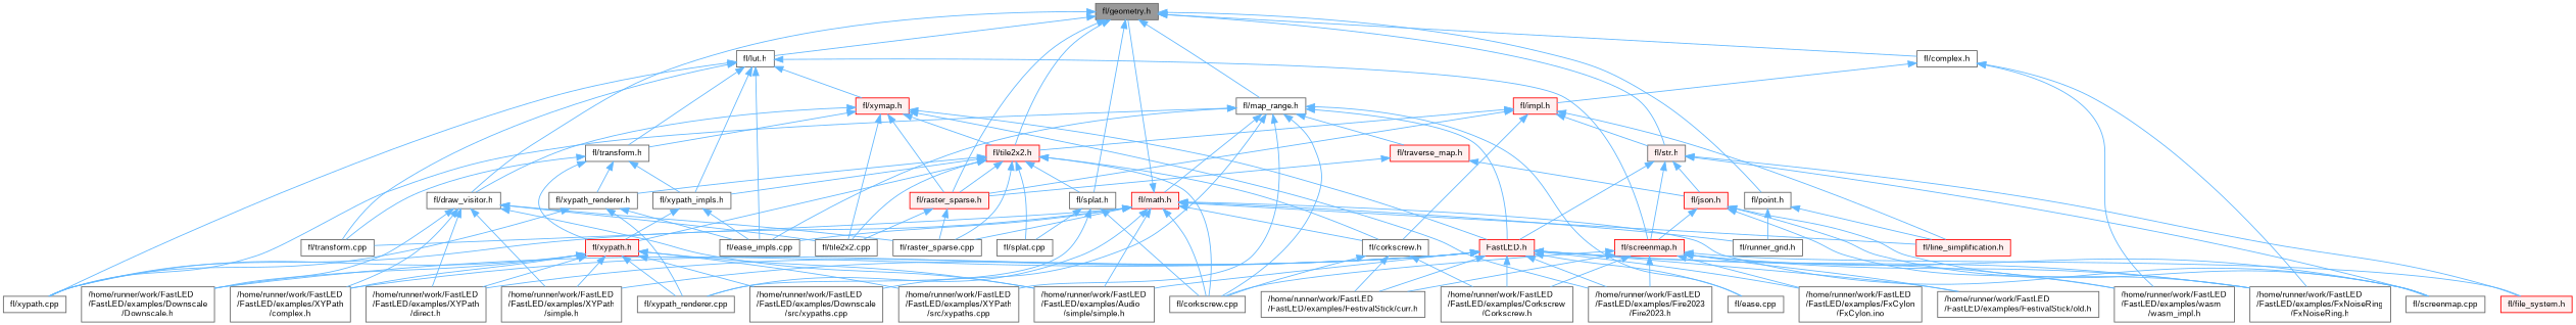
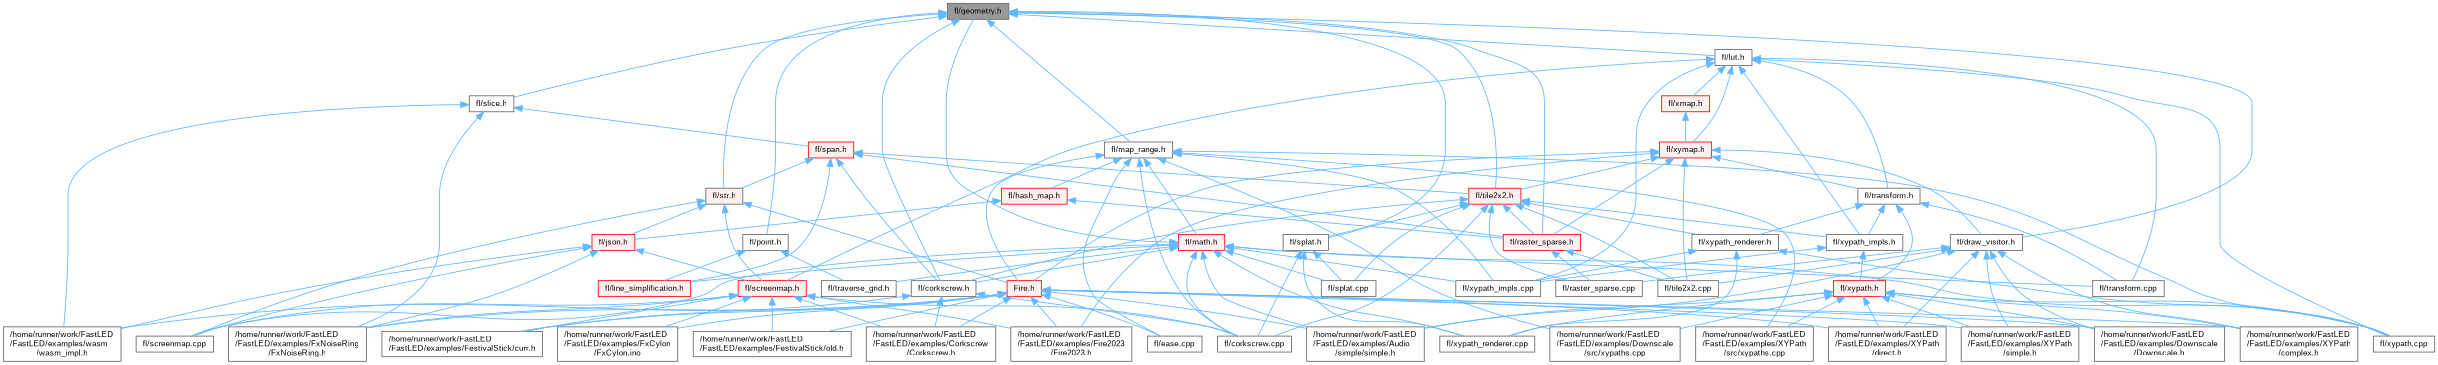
  digraph {
    fontname="Liberation Sans"
    node [color=grey40 fillcolor=white fontname="Liberation Sans" fontsize=10 shape=box style=filled]
    edge [color=steelblue1 dir=back fontname="Liberation Sans" fontsize=10 labelfontname=Helvetica labelfontsize=10 style=solid]
    n1 [color=gray40 fillcolor=grey60 fontcolor=black height=0.2 label="fl/geometry.h" width=0.4]
    n2 [height=0.2 label="fl/corkscrew.h" width=0.4]
    n3 [height=0.2 label="fl/draw_visitor.h" width=0.4]
    n4 [height=0.2 label="fl/lut.h" width=0.4]
    n5 [color=red fillcolor="#FFF0F0" height=0.2 label="fl/raster_sparse.h" width=0.4]
    n6 [color=red fillcolor="#FFF0F0" height=0.2 label="fl/tile2x2.h" width=0.4]
    n7 [height=0.2 label="fl/splat.h" width=0.4]
    n8 [height=0.2 label="fl/map_range.h" width=0.4]
    n9 [height=0.2 label="fl/point.h" width=0.4]
-   n10 [height=0.2 label="fl/complex.h" width=0.4]
+   n10 [height=0.2 label="fl/slice.h" width=0.4]
    n11 [fillcolor="#FFF0F0" height=0.2 label="fl/str.h" width=0.4]
    n12 [height=0.2 label="/home/runner/work/FastLED\l/FastLED/examples/Corkscrew\l/Corkscrew.h" width=0.4]
    n13 [height=0.2 label="/home/runner/work/FastLED\l/FastLED/examples/FestivalStick/curr.h" width=0.4]
    n14 [height=0.2 label="fl/corkscrew.cpp" width=0.4]
    n15 [height=0.2 label="/home/runner/work/FastLED\l/FastLED/examples/Audio\l/simple/simple.h" width=0.4]
    n16 [height=0.2 label="/home/runner/work/FastLED\l/FastLED/examples/Downscale\l/Downscale.h" width=0.4]
    n17 [height=0.2 label="/home/runner/work/FastLED\l/FastLED/examples/XYPath\l/complex.h" width=0.4]
    n18 [height=0.2 label="/home/runner/work/FastLED\l/FastLED/examples/XYPath\l/direct.h" width=0.4]
    n19 [height=0.2 label="/home/runner/work/FastLED\l/FastLED/examples/XYPath\l/simple.h" width=0.4]
    n20 [height=0.2 label="fl/raster_sparse.cpp" width=0.4]
    n21 [height=0.2 label="fl/tile2x2.cpp" width=0.4]
    n22 [color=red fillcolor="#FFF0F0" height=0.2 label="fl/screenmap.h" width=0.4]
    n23 [height=0.2 label="fl/transform.cpp" width=0.4]
    n24 [height=0.2 label="fl/transform.h" width=0.4]
    n25 [height=0.2 label="fl/xypath.cpp" width=0.4]
    n26 [height=0.2 label="fl/xypath_impls.h" width=0.4]
-   n27 [height=0.2 label="fl/ease_impls.cpp" width=0.4]
+   n27 [height=0.2 label="fl/xypath_impls.cpp" width=0.4]
+   n28 [color=red fillcolor="#FFF0F0" height=0.2 label="fl/xmap.h" width=0.4]
    n29 [color=red fillcolor="#FFF0F0" height=0.2 label="fl/xymap.h" width=0.4]
    n30 [color=red fillcolor="#FFF0F0" height=0.2 label="fl/xypath.h" width=0.4]
    n31 [height=0.2 label="fl/xypath_renderer.h" width=0.4]
    n32 [height=0.2 label="fl/splat.cpp" width=0.4]
    n33 [height=0.2 label="fl/xypath_renderer.cpp" width=0.4]
    n34 [height=0.2 label="/home/runner/work/FastLED\l/FastLED/examples/Downscale\l/src/xypaths.cpp" width=0.4]
    n35 [height=0.2 label="/home/runner/work/FastLED\l/FastLED/examples/XYPath\l/src/xypaths.cpp" width=0.4]
-   n36 [color=red fillcolor="#FFF0F0" height=0.2 label="FastLED.h" width=0.4]
+   n36 [color=red fillcolor="#FFF0F0" height=0.2 label="Fire.h" width=0.4]
    n37 [height=0.2 label="fl/ease.cpp" width=0.4]
-   n38 [color=red fillcolor="#FFF0F0" height=0.2 label="fl/traverse_map.h" width=0.4]
+   n38 [color=red fillcolor="#FFF0F0" height=0.2 label="fl/hash_map.h" width=0.4]
    n39 [color=red fillcolor="#FFF0F0" height=0.2 label="fl/math.h" width=0.4]
    n40 [color=red fillcolor="#FFF0F0" height=0.2 label="fl/line_simplification.h" width=0.4]
-   n41 [height=0.2 label="fl/runner_grid.h" width=0.4]
+   n41 [height=0.2 label="fl/traverse_grid.h" width=0.4]
    n42 [height=0.2 label="/home/runner/work/FastLED\l/FastLED/examples/FxNoiseRing\l/FxNoiseRing.h" width=0.4]
    n43 [height=0.2 label="/home/runner/work/FastLED\l/FastLED/examples/wasm\l/wasm_impl.h" width=0.4]
-   n44 [color=red fillcolor="#FFF0F0" height=0.2 label="fl/impl.h" width=0.4]
-   n45 [color=red fillcolor="#FFF0F0" height=0.2 label="fl/file_system.h" width=0.4]
+   n44 [color=red fillcolor="#FFF0F0" height=0.2 label="fl/span.h" width=0.4]
    n46 [height=0.2 label="fl/screenmap.cpp" width=0.4]
    n47 [color=red fillcolor="#FFF0F0" height=0.2 label="fl/json.h" width=0.4]
    n48 [height=0.2 label="/home/runner/work/FastLED\l/FastLED/examples/FestivalStick/old.h" width=0.4]
    n49 [height=0.2 label="/home/runner/work/FastLED\l/FastLED/examples/Fire2023\l/Fire2023.h" width=0.4]
    n50 [height=0.2 label="/home/runner/work/FastLED\l/FastLED/examples/FxCylon\l/FxCylon.ino" width=0.4]
+   n1 -> n2
    n1 -> n3
    n1 -> n4
    n1 -> n5
    n1 -> n6
    n1 -> n7
    n1 -> n8
    n1 -> n9
    n1 -> n10
    n1 -> n11
    n2 -> n12
    n2 -> n13
    n2 -> n14
    n3 -> n15
    n3 -> n16
    n3 -> n17
    n3 -> n18
    n3 -> n19
    n3 -> n20
    n3 -> n21
    n4 -> n22
    n4 -> n23
    n4 -> n24
    n4 -> n25
    n4 -> n26
    n4 -> n27
+   n4 -> n28
    n4 -> n29
    n5 -> n20
    n5 -> n21
    n6 -> n2
    n6 -> n5
    n6 -> n7
    n6 -> n14
    n6 -> n20
    n6 -> n21
    n6 -> n26
-   n6 -> n30
    n6 -> n31
    n6 -> n32
    n7 -> n14
    n7 -> n32
    n7 -> n33
    n8 -> n14
    n8 -> n25
    n8 -> n27
    n8 -> n34
    n8 -> n35
    n8 -> n36
    n8 -> n37
    n8 -> n38
    n8 -> n39
    n9 -> n40
    n9 -> n41
    n10 -> n42
    n10 -> n43
    n10 -> n44
    n11 -> n22
    n11 -> n36
-   n11 -> n45
    n11 -> n46
    n11 -> n47
    n22 -> n12
    n22 -> n13
    n22 -> n14
    n22 -> n42
-   n22 -> n45
    n22 -> n46
    n22 -> n48
    n22 -> n49
    n22 -> n50
    n24 -> n23
    n24 -> n26
    n24 -> n30
    n24 -> n31
    n26 -> n27
    n26 -> n30
+   n28 -> n29
    n29 -> n3
    n29 -> n5
    n29 -> n6
    n29 -> n21
    n29 -> n24
    n29 -> n36
    n29 -> n49
    n30 -> n15
    n30 -> n16
    n30 -> n17
    n30 -> n18
    n30 -> n19
    n30 -> n25
    n30 -> n33
    n30 -> n34
    n30 -> n35
    n31 -> n25
    n31 -> n27
    n31 -> n33
    n36 -> n12
    n36 -> n13
    n36 -> n15
    n36 -> n16
    n36 -> n17
    n36 -> n18
    n36 -> n19
    n36 -> n37
    n36 -> n42
    n36 -> n43
    n36 -> n48
    n36 -> n49
    n36 -> n50
    n38 -> n5
    n38 -> n47
    n39 -> n1
    n39 -> n2
    n39 -> n14
    n39 -> n15
    n39 -> n23
    n39 -> n25
    n39 -> n27
-   n39 -> n20
+   n39 -> n32
    n39 -> n33
    n39 -> n40
    n39 -> n41
    n39 -> n46
    n44 -> n2
    n44 -> n5
    n44 -> n6
    n44 -> n11
    n44 -> n40
    n47 -> n22
    n47 -> n42
    n47 -> n43
    n47 -> n46
  }
